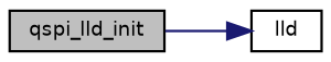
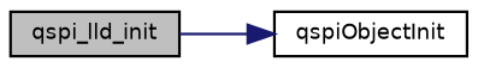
  digraph {
    rankdir=LR
    node [color=black fontname=Helvetica fontsize=8 shape=record]
    n1 [fillcolor=grey75 fontcolor=black height=0.2 label=qspi_lld_init style=filled width=0.4]
-   n2 [height=0.2 label=lld width=0.4]
+   n2 [height=0.2 label=qspiObjectInit width=0.4]
    n1 -> n2 [color=midnightblue fontname=Helvetica fontsize=8 labelfontname=Helvetica labelfontsize=8 style=solid]
  }
